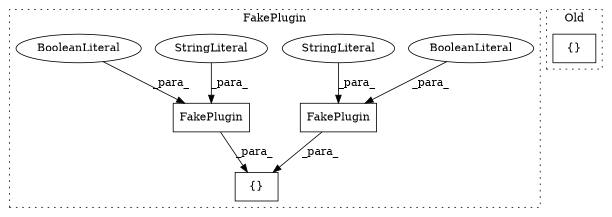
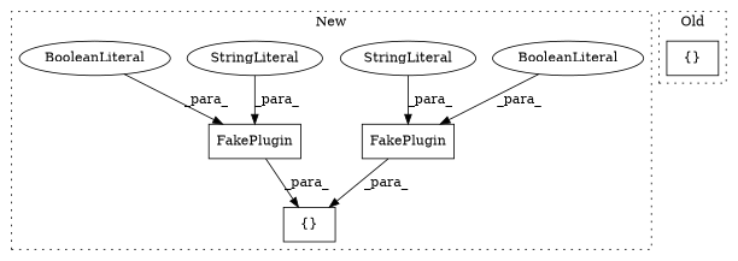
  digraph {
    node [a=32 l="11,1" shape=box]
    n1 [label=FakePlugin s="18759,18780"]
    n2 [a=4 l="1,1" label="{}" s="18758,18804"]
    n3 [a=9 l=4 label=BooleanLiteral s=18776 shape=ellipse]
    n4 [label=FakePlugin s="18782,18803"]
    n5 [a=9 l=4 label=BooleanLiteral s=18799 shape=ellipse]
    n6 [a=45 l=5 label=StringLiteral s=18770 shape=ellipse]
    n7 [a=45 l=5 label=StringLiteral s=18793 shape=ellipse]
    n8 [a=4 l="1,1" label="{}" s="18315,18331"]
    subgraph cluster_1 {
-     label=FakePlugin
+     label=New
      style=dotted
      n1
      n2
      n3
      n4
      n5
      n6
      n7
    }
    subgraph cluster_2 {
      label=Old
      style=dotted
      n8
    }
    n1 -> n2 [label=_para_]
    n3 -> n1 [label=_para_]
    n4 -> n2 [label=_para_]
    n5 -> n4 [label=_para_]
    n6 -> n1 [label=_para_]
    n7 -> n4 [label=_para_]
  }
